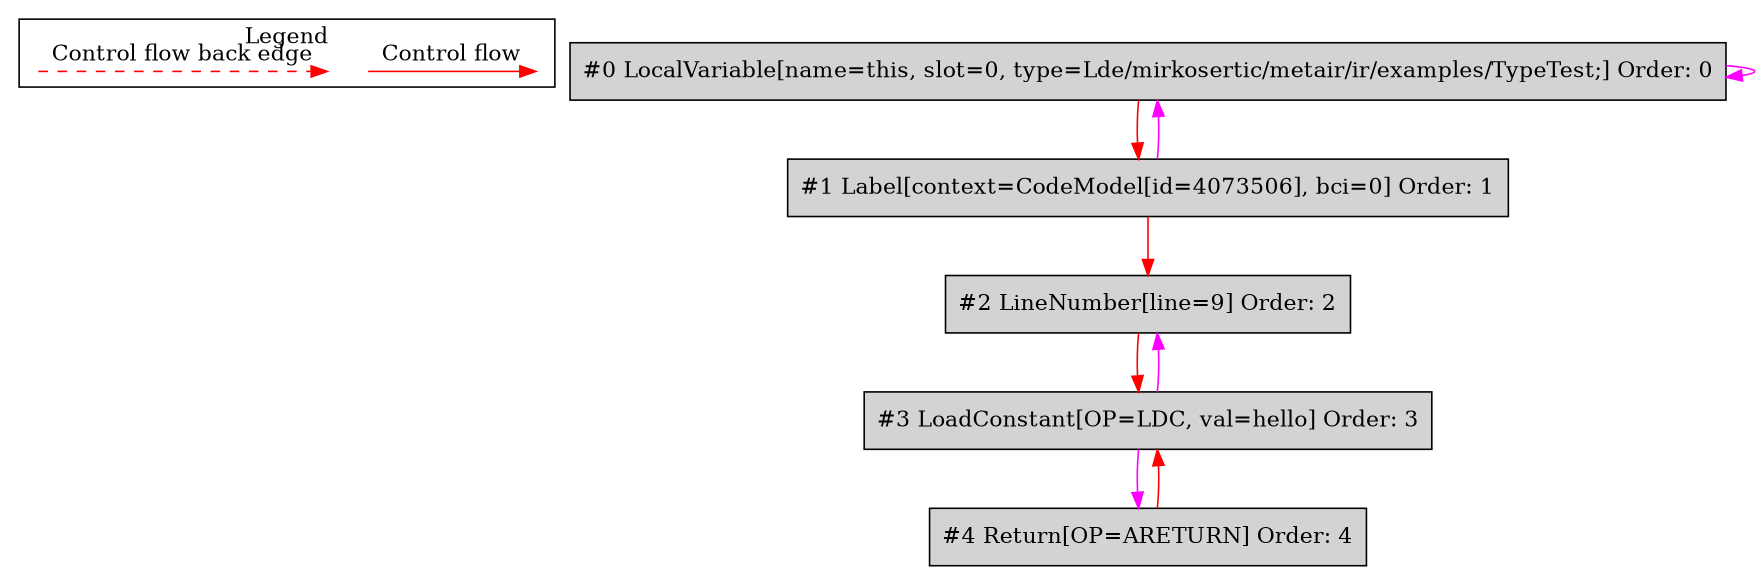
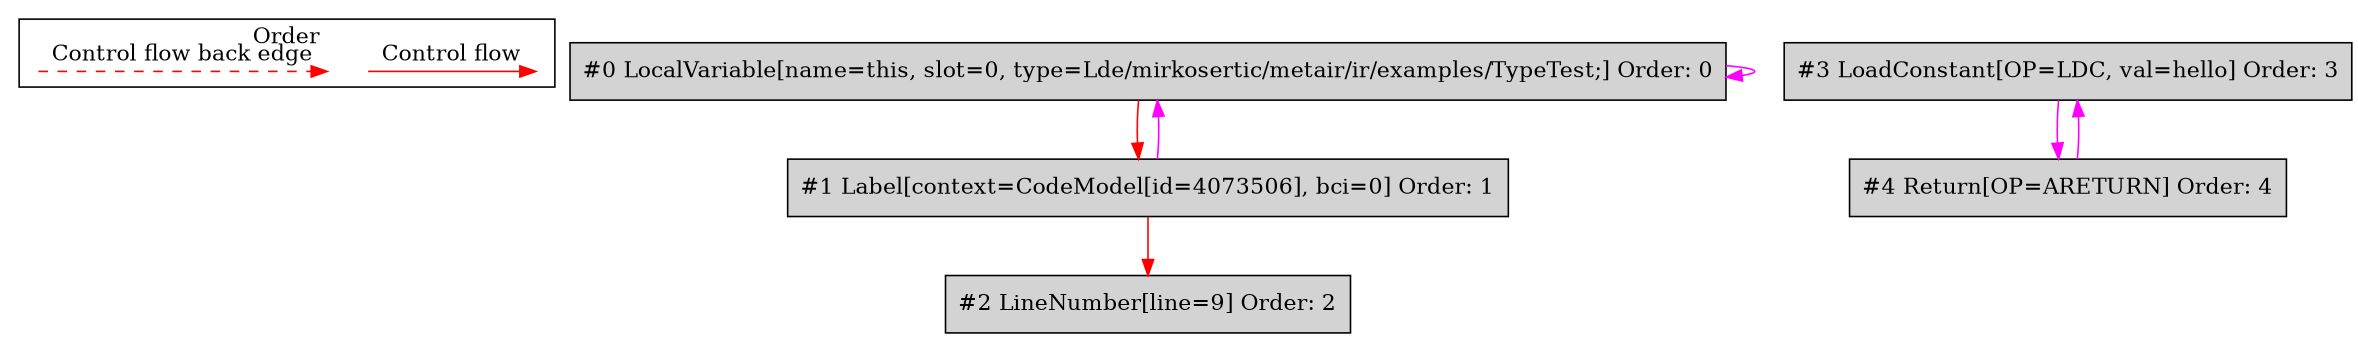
  digraph {
    ordering=in
    node [shape=box style=filled fillcolor=lightgrey]
    edge [color=red]
    c0 [shape=point style=invis fillcolor=""]
    c1 [shape=point style=invis fillcolor=""]
    c2 [shape=point style=invis fillcolor=""]
    c3 [shape=point style=invis fillcolor=""]
    n5 [label="#0 LocalVariable[name=this, slot=0, type=Lde/mirkosertic/metair/ir/examples/TypeTest;] Order: 0"]
    n6 [label="#1 Label[context=CodeModel[id=4073506], bci=0] Order: 1"]
    n7 [label="#2 LineNumber[line=9] Order: 2"]
    n8 [label="#3 LoadConstant[OP=LDC, val=hello] Order: 3"]
    n9 [label="#4 Return[OP=ARETURN] Order: 4"]
    subgraph cluster_1 {
-     label=Legend
+     label=Order
      subgraph sub_2 {
        label=Legend
        rank=same
        c0
        c1
        c2
        c3
      }
    }
    c0 -> c1 [label="Control flow" style=solid]
    c2 -> c3 [label="Control flow back edge" style=dashed]
    n5 -> n5 [color=fuchsia]
    n5 -> n6
    n6 -> n5 [color=fuchsia]
    n6 -> n7
-   n7 -> n8
-   n8 -> n7 [color=fuchsia]
    n8 -> n9 [color=fuchsia]
-   n9 -> n8
+   n9 -> n8 [color=fuchsia]
  }
